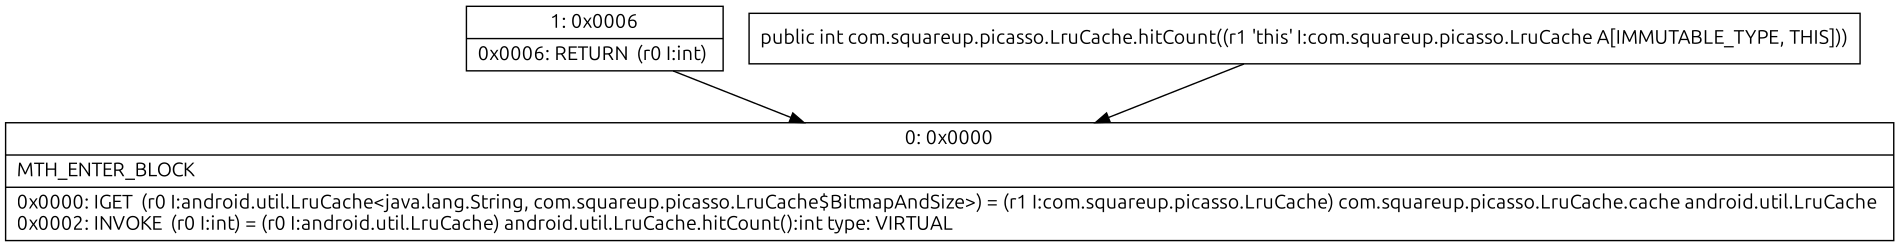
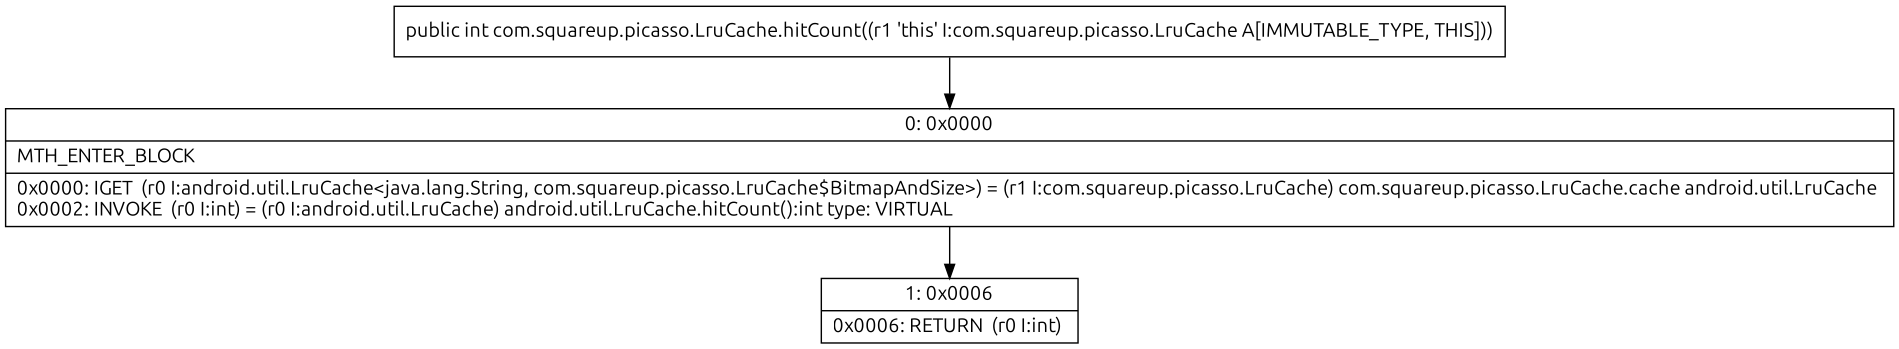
  digraph {
    fontname=Ubuntu
    node [shape=record fontname=Ubuntu]
    edge [fontname=Ubuntu]
    n1 [label="{0\:\ 0x0000|MTH_ENTER_BLOCK\l|0x0000: IGET  (r0 I:android.util.LruCache\<java.lang.String, com.squareup.picasso.LruCache$BitmapAndSize\>) = (r1 I:com.squareup.picasso.LruCache) com.squareup.picasso.LruCache.cache android.util.LruCache \l0x0002: INVOKE  (r0 I:int) = (r0 I:android.util.LruCache) android.util.LruCache.hitCount():int type: VIRTUAL \l}"]
    n2 [label="{1\:\ 0x0006|0x0006: RETURN  (r0 I:int) \l}"]
    n3 [label="{public int com.squareup.picasso.LruCache.hitCount((r1 'this' I:com.squareup.picasso.LruCache A[IMMUTABLE_TYPE, THIS])) }"]
-   n2 -> n1
+   n1 -> n2
    n3 -> n1
  }
